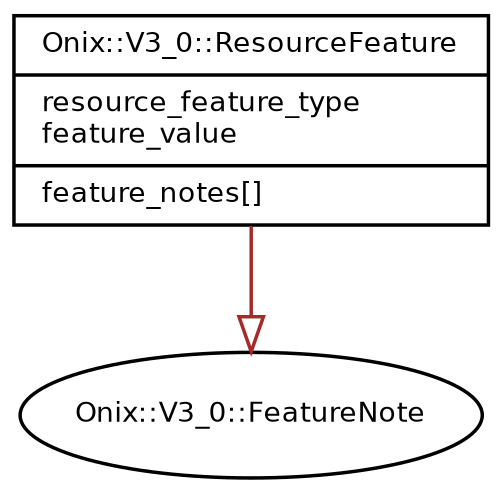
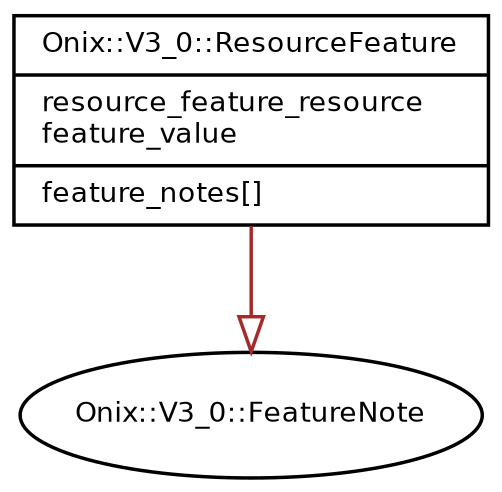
  digraph {
    fontname="Bitstream Vera Sans"
    fontsize=8
    node [fontname="Bitstream Vera Sans" fontsize=8]
-   n1 [label="{Onix::V3_0::ResourceFeature\l|resource_feature_type\lfeature_value\l|feature_notes[]\l}" shape=record]
+   n1 [label="{Onix::V3_0::ResourceFeature\l|resource_feature_resource\lfeature_value\l|feature_notes[]\l}" shape=record]
    n2 [label="Onix::V3_0::FeatureNote" shape=oval]
    n1 -> n2 [arrowhead=onormal fontname="Bitstream Vera Sans" fontsize=8 color=brown]
  }
